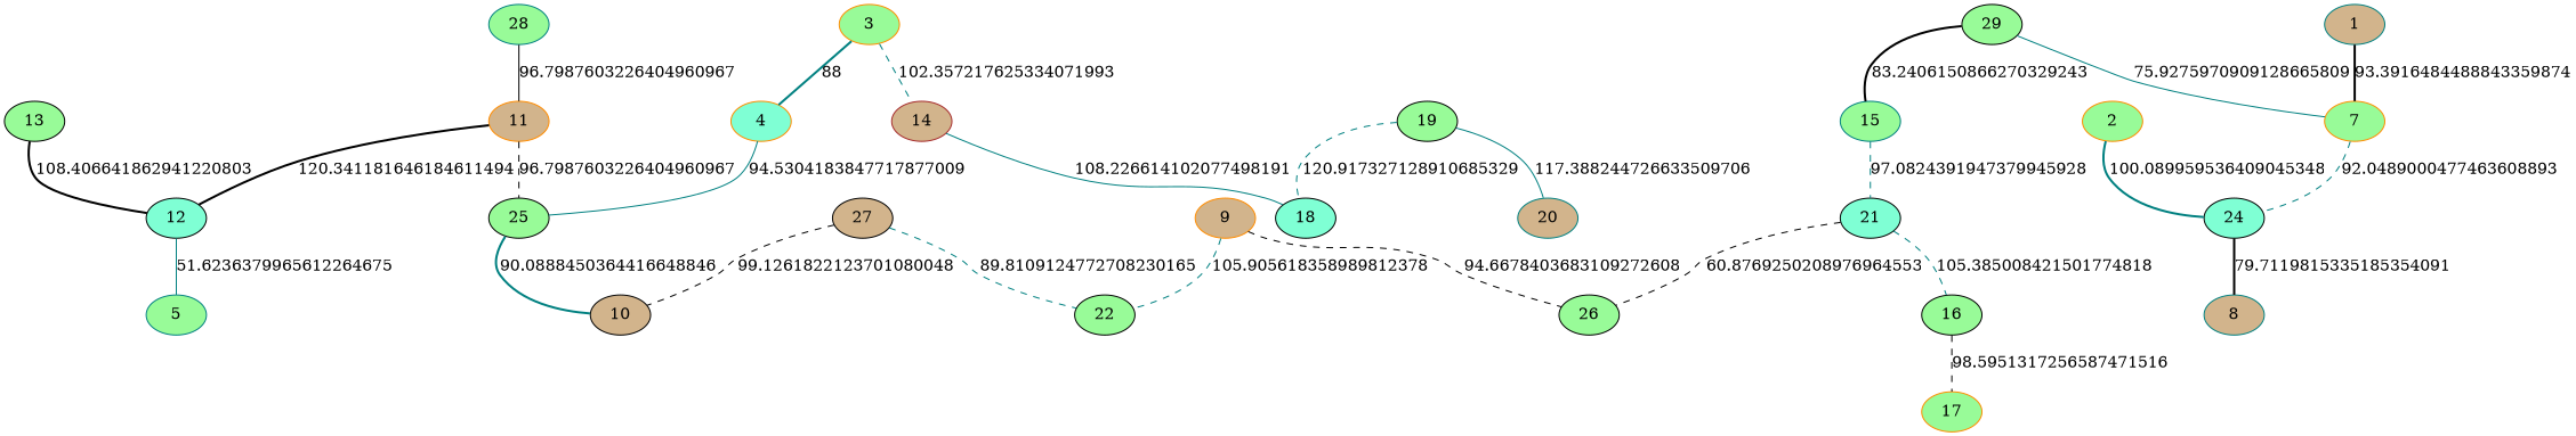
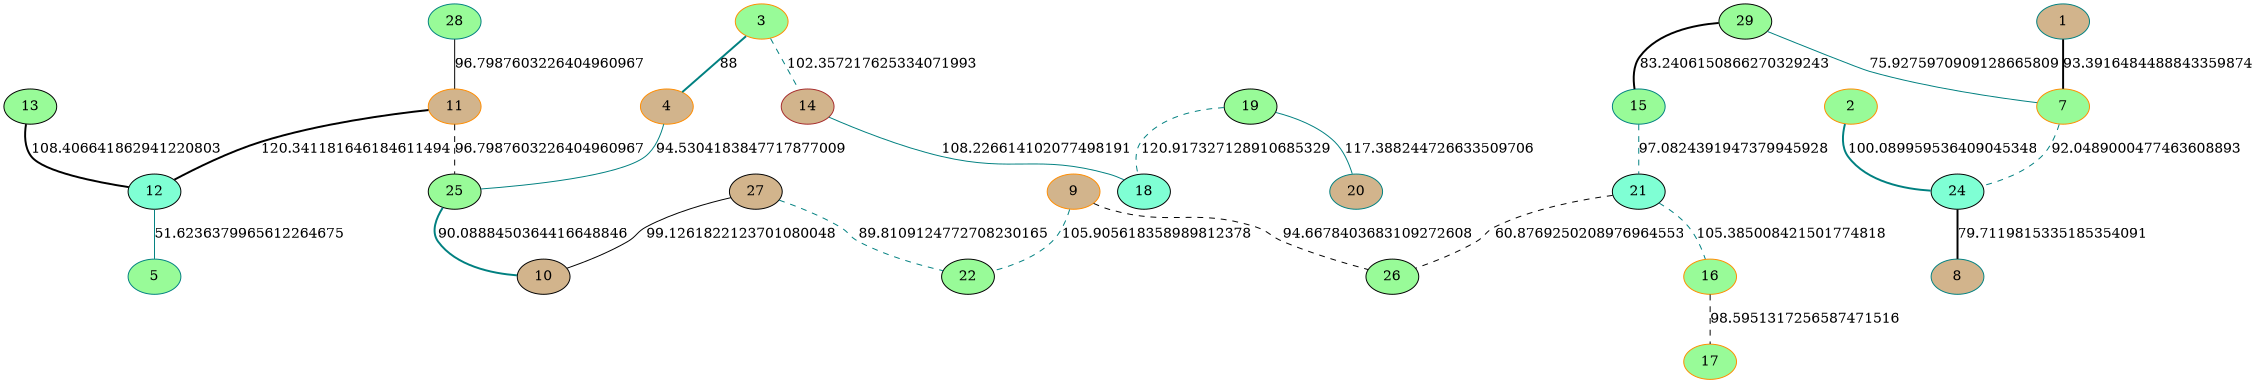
  graph {
    node [color=black fillcolor=palegreen style=filled]
    edge [color=teal style=dashed]
    12 [fillcolor=aquamarine]
    5 [color=teal]
    21 [fillcolor=aquamarine]
    26
-   16
+   16 [color=darkorange]
    17 [color=darkorange]
    27 [fillcolor=tan]
    22
    10 [fillcolor=tan]
    7 [color=darkorange]
    29
    15 [color=teal]
    24 [fillcolor=aquamarine]
    8 [color=teal fillcolor=tan]
    3 [color=darkorange]
-   4 [color=darkorange fillcolor=aquamarine]
+   4 [color=darkorange fillcolor=tan]
    14 [color=brown fillcolor=tan]
    25
    18 [fillcolor=aquamarine]
    1 [color=teal fillcolor=tan]
    9 [color=darkorange fillcolor=tan]
    11 [color=darkorange fillcolor=tan]
    2 [color=darkorange]
    13
    28 [color=teal]
    19
    20 [color=teal fillcolor=tan]
    12 -- 5 [label=51.6236379965612264675 style=solid]
    21 -- 26 [color=black label=60.8769250208976964553]
    21 -- 16 [label=105.385008421501774818]
    16 -- 17 [color=black label=98.5951317256587471516]
    27 -- 22 [label=89.8109124772708230165]
-   27 -- 10 [color=black label=99.1261822123701080048]
+   27 -- 10 [color=black label=99.1261822123701080048 style=solid]
    7 -- 24 [label=92.0489000477463608893]
    29 -- 7 [label=75.9275970909128665809 style=solid]
    29 -- 15 [color=black label=83.2406150866270329243 style=bold]
    15 -- 21 [label=97.0824391947379945928]
    24 -- 8 [color=black label=79.7119815335185354091 style=bold]
    3 -- 4 [label=88 style=bold]
    3 -- 14 [label=102.357217625334071993]
    4 -- 25 [label=94.5304183847717877009 style=solid]
    14 -- 18 [label=108.226614102077498191 style=solid]
    25 -- 10 [label=90.0888450364416648846 style=bold]
    1 -- 7 [color=black label=93.3916484488843359874 style=bold]
    9 -- 26 [color=black label=94.6678403683109272608]
    9 -- 22 [label=105.905618358989812378]
    11 -- 12 [color=black label=120.341181646184611494 style=bold]
    11 -- 25 [color=black label=96.7987603226404960967]
    2 -- 24 [label=100.089959536409045348 style=bold]
    13 -- 12 [color=black label=108.406641862941220803 style=bold]
    28 -- 11 [color=black label=96.7987603226404960967 style=solid]
    19 -- 18 [label=120.917327128910685329]
    19 -- 20 [label=117.388244726633509706 style=solid]
  }
